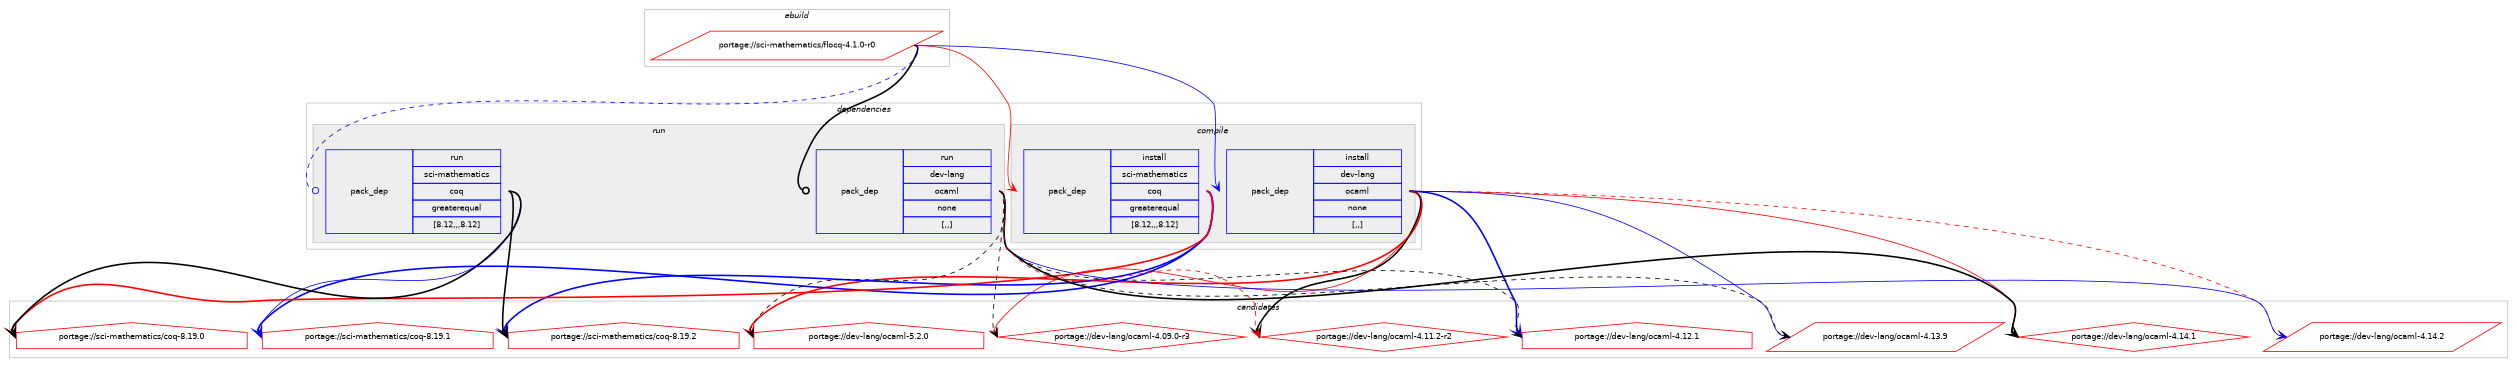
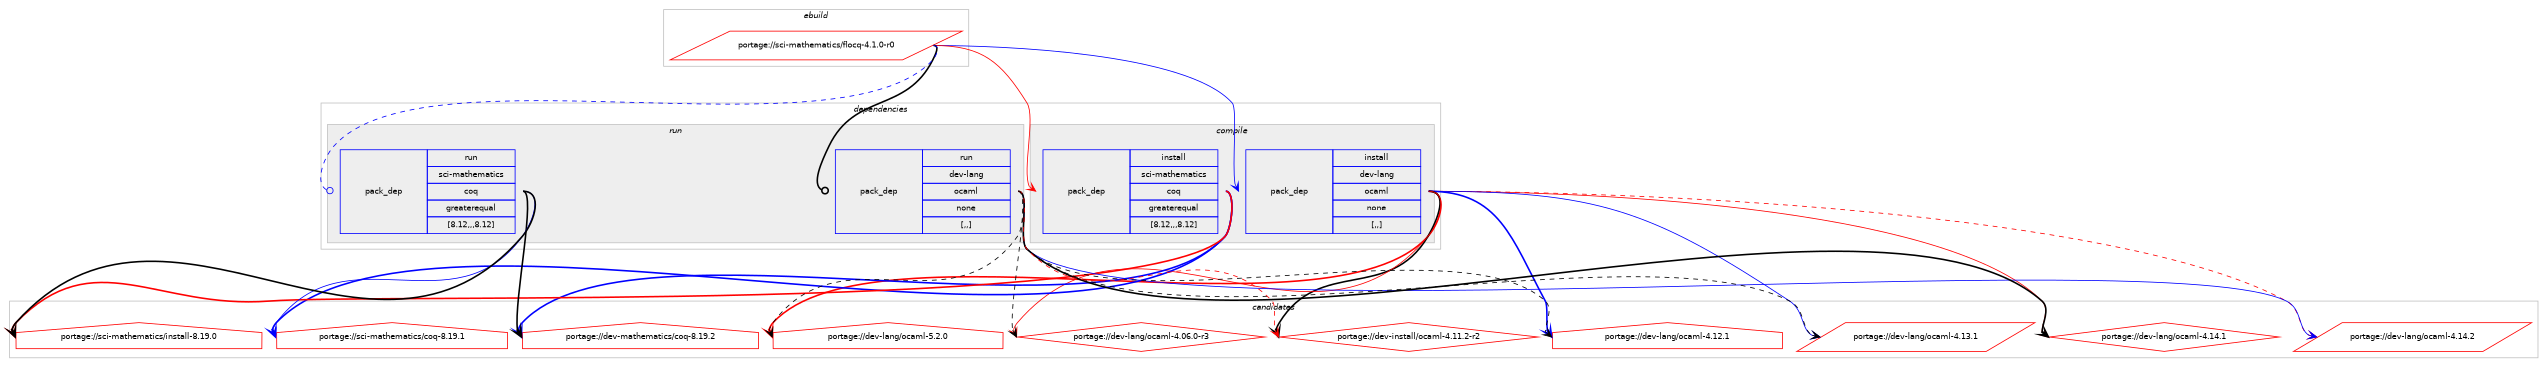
  digraph {
    compound=true
    concentrate=true
    fontname=Helvetica
    fontsize=10
    newrank=true
    rankdir=TB
    ranksep=1.5
    node [color=red fontname=Helvetica fontsize=10 shape=house]
    edge [arrowhead=vee color=black headport=w style=bold tailport=e weight=100]
    n1 [label="portage://sci-mathematics/flocq-4.1.0-r0" shape=parallelogram width=4]
    n2 [color=blue label=<<TABLE BORDER="0" CELLBORDER="1" CELLSPACING="0" CELLPADDING="4" WIDTH="220"><TR><TD ROWSPAN="6" CELLPADDING="30">pack_dep</TD></TR><TR><TD WIDTH="110">install</TD></TR><TR><TD>dev-lang</TD></TR><TR><TD>ocaml</TD></TR><TR><TD>none</TD></TR><TR><TD>[,,]</TD></TR></TABLE>> shape=none]
    n3 [color=blue label=<<TABLE BORDER="0" CELLBORDER="1" CELLSPACING="0" CELLPADDING="4" WIDTH="220"><TR><TD ROWSPAN="6" CELLPADDING="30">pack_dep</TD></TR><TR><TD WIDTH="110">install</TD></TR><TR><TD>sci-mathematics</TD></TR><TR><TD>coq</TD></TR><TR><TD>greaterequal</TD></TR><TR><TD>[8.12,,,8.12]</TD></TR></TABLE>> shape=none]
    n4 [color=blue label=<<TABLE BORDER="0" CELLBORDER="1" CELLSPACING="0" CELLPADDING="4" WIDTH="220"><TR><TD ROWSPAN="6" CELLPADDING="30">pack_dep</TD></TR><TR><TD WIDTH="110">run</TD></TR><TR><TD>dev-lang</TD></TR><TR><TD>ocaml</TD></TR><TR><TD>none</TD></TR><TR><TD>[,,]</TD></TR></TABLE>> shape=none]
    n5 [color=blue label=<<TABLE BORDER="0" CELLBORDER="1" CELLSPACING="0" CELLPADDING="4" WIDTH="220"><TR><TD ROWSPAN="6" CELLPADDING="30">pack_dep</TD></TR><TR><TD WIDTH="110">run</TD></TR><TR><TD>sci-mathematics</TD></TR><TR><TD>coq</TD></TR><TR><TD>greaterequal</TD></TR><TR><TD>[8.12,,,8.12]</TD></TR></TABLE>> shape=none]
    n6 [label="portage://dev-lang/ocaml-5.2.0" width=4]
    n7 [label="portage://dev-lang/ocaml-4.14.2" shape=parallelogram width=4]
    n8 [label="portage://dev-lang/ocaml-4.14.1" shape=diamond width=4]
-   n9 [label="portage://dev-lang/ocaml-4.13.9" shape=parallelogram width=4]
+   n9 [label="portage://dev-lang/ocaml-4.13.1" shape=parallelogram width=4]
    n10 [label="portage://dev-lang/ocaml-4.12.1" width=4]
-   n11 [label="portage://dev-lang/ocaml-4.11.2-r2" shape=diamond width=4]
-   n12 [label="portage://dev-lang/ocaml-4.09.0-r3" shape=diamond width=4]
-   n13 [label="portage://sci-mathematics/coq-8.19.2" width=4]
+   n11 [label="portage://dev-install/ocaml-4.11.2-r2" shape=diamond width=4]
+   n12 [label="portage://dev-lang/ocaml-4.06.0-r3" shape=diamond width=4]
+   n13 [label="portage://dev-mathematics/coq-8.19.2" width=4]
    n14 [label="portage://sci-mathematics/coq-8.19.1" width=4]
-   n15 [label="portage://sci-mathematics/coq-8.19.0" width=4]
+   n15 [label="portage://sci-mathematics/install-8.19.0" width=4]
    subgraph cluster_1 {
      color=gray
      label=<<i>ebuild</i>>
      rank=same
      n1
    }
    subgraph cluster_2 {
      color=gray
      label=<<i>dependencies</i>>
      subgraph cluster_3 {
        color=gray
        fillcolor="#eeeeee"
        label=<<i>compile</i>>
        style=filled
        subgraph sub_4 {
          color=gray
          fillcolor="#eeeeee"
          label=<<i>compile</i>>
          style=filled
          n2
        }
        subgraph sub_5 {
          color=gray
          fillcolor="#eeeeee"
          label=<<i>compile</i>>
          style=filled
          n3
        }
      }
      subgraph cluster_6 {
        color=gray
        fillcolor="#eeeeee"
        label=<<i>compile and run</i>>
        style=filled
      }
      subgraph cluster_7 {
        color=gray
        fillcolor="#eeeeee"
        label=<<i>run</i>>
        style=filled
        subgraph sub_8 {
          color=gray
          fillcolor="#eeeeee"
          label=<<i>run</i>>
          style=filled
          n4
        }
        subgraph sub_9 {
          color=gray
          fillcolor="#eeeeee"
          label=<<i>run</i>>
          style=filled
          n5
        }
      }
    }
    subgraph cluster_10 {
      color=gray
      label=<<i>candidates</i>>
      rank=same
      subgraph sub_11 {
        color=black
        label=<<i>candidates</i>>
        nodesep=1
        rank=same
        n6
        n7
        n8
        n9
        n10
        n11
        n12
      }
      subgraph sub_12 {
        color=black
        label=<<i>candidates</i>>
        nodesep=1
        rank=same
        n13
        n14
        n15
      }
      subgraph sub_13 {
        color=black
        label=<<i>candidates</i>>
        nodesep=1
        rank=same
        n6
        n7
        n8
        n9
        n10
        n11
        n12
      }
      subgraph sub_14 {
        color=black
        label=<<i>candidates</i>>
        nodesep=1
        rank=same
        n13
        n14
        n15
      }
    }
    n1 -> n2 [color=blue style=solid weight=20]
    n1 -> n3 [color=red style=solid weight=20]
    n1 -> n4 [arrowhead=odot weight=20]
    n1 -> n5 [arrowhead=odot color=blue style=dashed weight=20]
    n2 -> n6 [color=red]
    n2 -> n7 [color=red style=dashed]
    n2 -> n8 [color=red style=solid]
    n2 -> n9 [color=blue style=solid]
    n2 -> n10 [color=blue]
    n2 -> n11
    n2 -> n12 [color=red style=solid]
    n3 -> n13 [color=blue]
    n3 -> n14 [color=blue]
    n3 -> n15 [color=red]
    n4 -> n6 [style=dashed]
    n4 -> n7 [color=blue style=solid]
    n4 -> n8
    n4 -> n9 [style=dashed]
    n4 -> n10 [style=dashed]
    n4 -> n11 [color=red style=dashed]
    n4 -> n12 [style=dashed]
    n5 -> n13
    n5 -> n14 [color=blue style=solid]
    n5 -> n15
  }
